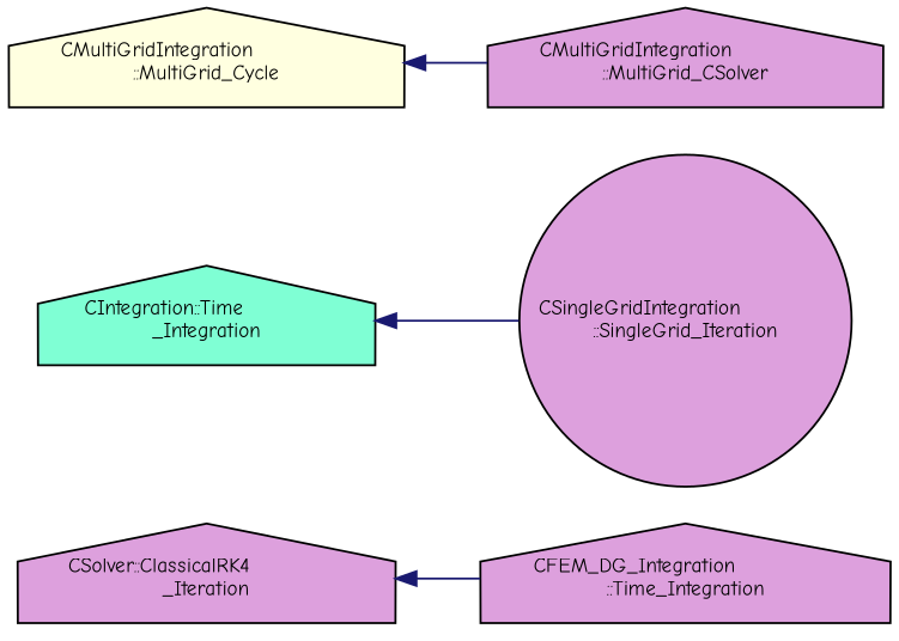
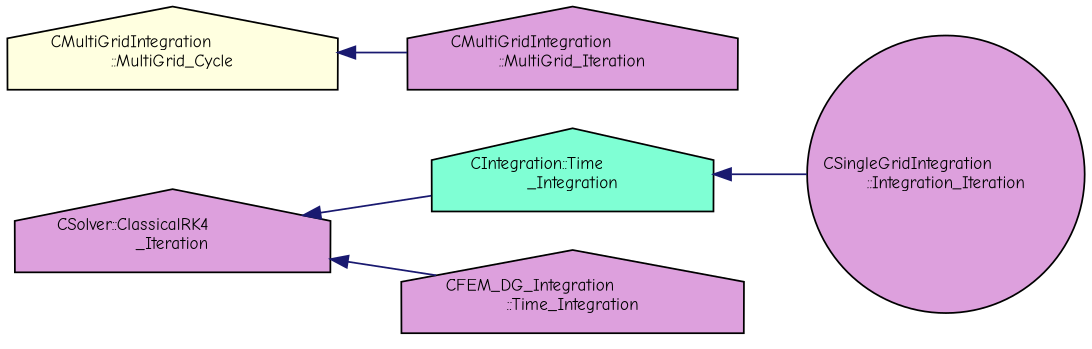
  digraph {
    fontname="Comic Neue"
    rankdir=LR
    node [color=black fillcolor=plum fontname="Comic Neue" fontsize=10 shape=house style=filled]
    edge [color=midnightblue dir=back fontname="Comic Neue" fontsize=10 labelfontname=Helvetica labelfontsize=10 style=solid]
    n1 [fontcolor=black height=0.2 label="CSolver::ClassicalRK4\l_Iteration" width=0.4]
    n2 [fillcolor=aquamarine height=0.2 label="CIntegration::Time\l_Integration" width=0.4]
    n3 [height=0.2 label="CFEM_DG_Integration\l::Time_Integration" width=0.4]
-   n4 [height=0.2 label="CSingleGridIntegration\l::SingleGrid_Iteration" shape=circle width=0.4]
+   n4 [height=0.2 label="CSingleGridIntegration\l::Integration_Iteration" shape=circle width=0.4]
    n5 [fillcolor=lightyellow height=0.2 label="CMultiGridIntegration\l::MultiGrid_Cycle" width=0.4]
-   n6 [height=0.2 label="CMultiGridIntegration\l::MultiGrid_CSolver" width=0.4]
+   n6 [height=0.2 label="CMultiGridIntegration\l::MultiGrid_Iteration" width=0.4]
+   n1 -> n2
    n1 -> n3
    n2 -> n4
    n5 -> n6
  }
